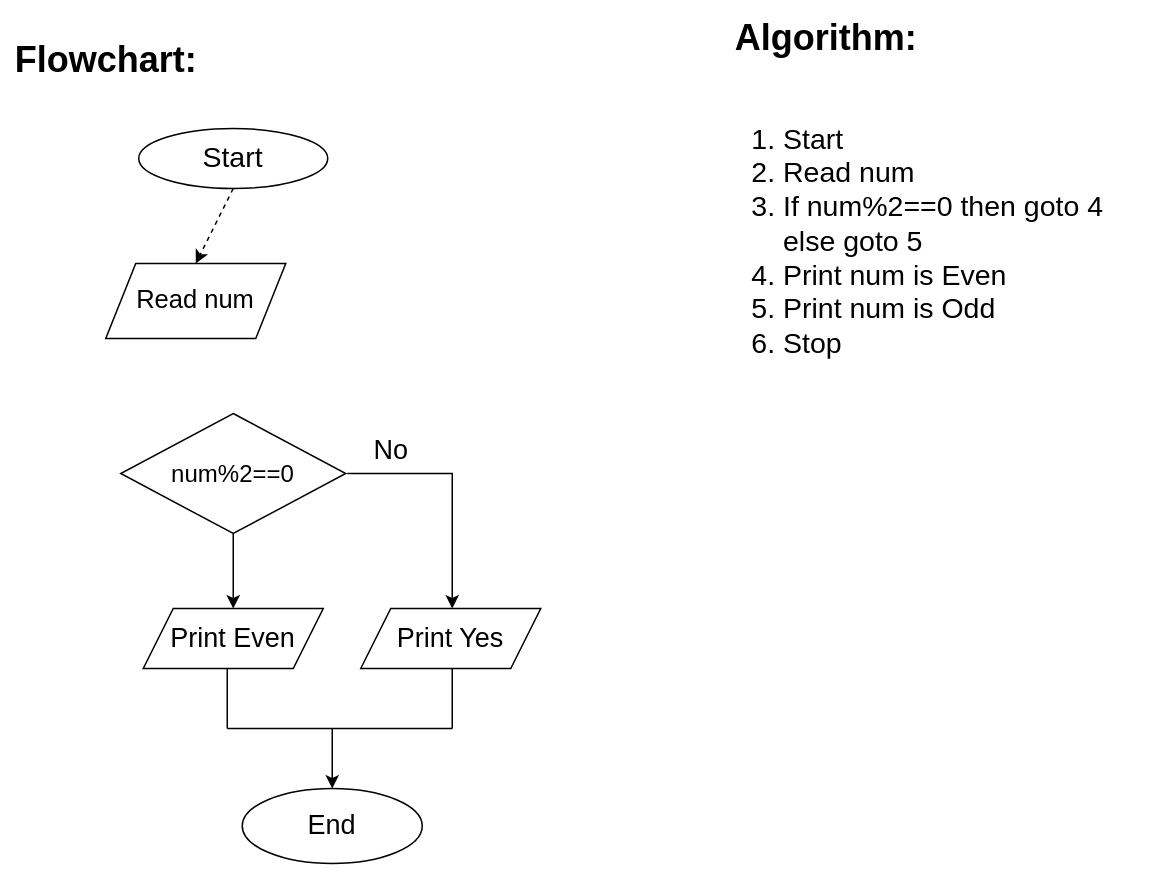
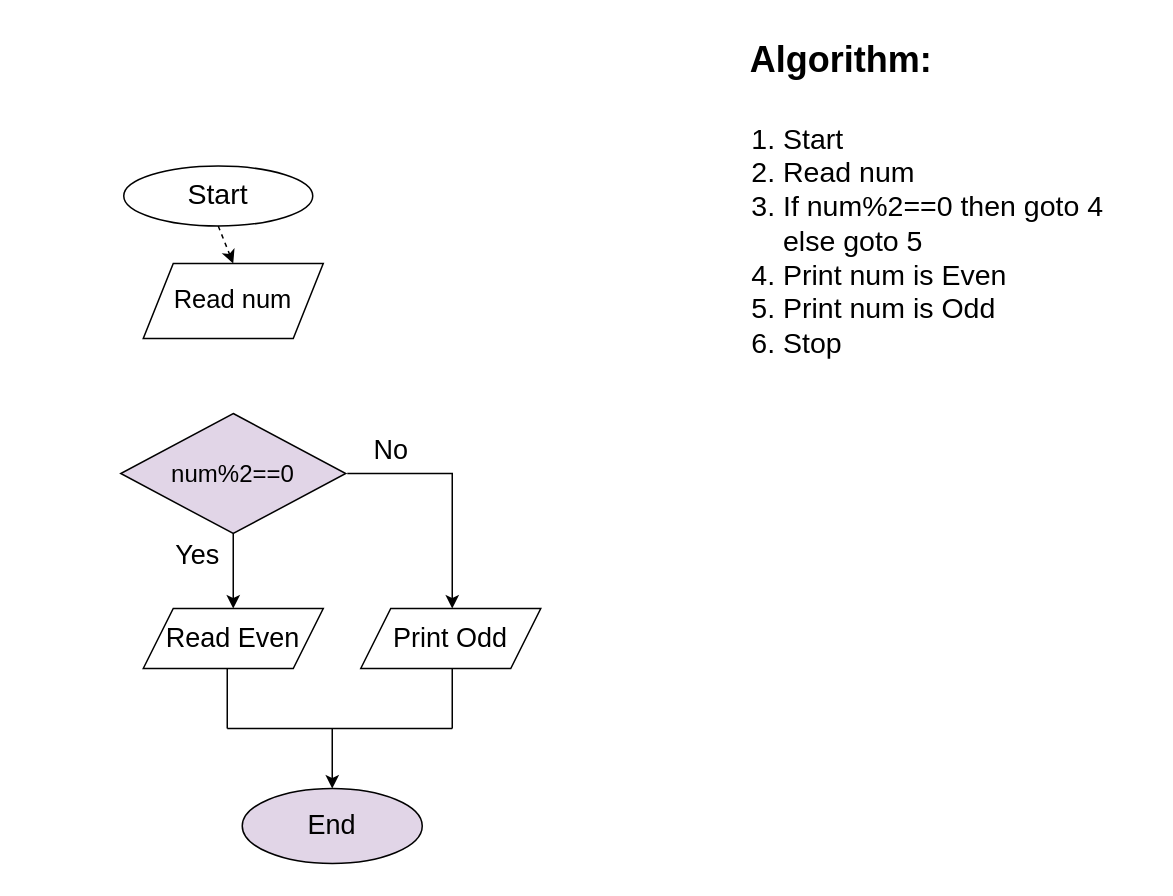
  <mxCell id="0" />
  <mxCell id="1" parent="0" />
- <mxCell id="2" value="&lt;font style=&quot;font-size: 19px;&quot;&gt;Start&lt;/font&gt;" style="ellipse;whiteSpace=wrap;html=1;" parent="1" vertex="1"><mxGeometry x="92" y="85" width="126" height="40" as="geometry" /></mxCell>
- <mxCell id="3" value="&lt;font style=&quot;font-size: 17px;&quot;&gt;Read num&lt;/font&gt;" style="shape=parallelogram;perimeter=parallelogramPerimeter;whiteSpace=wrap;html=1;fixedSize=1;" parent="1" vertex="1"><mxGeometry x="70" y="175" width="120" height="50" as="geometry" /></mxCell>
- <mxCell id="4" value="&lt;font style=&quot;font-size: 16px;&quot;&gt;num%2==0&lt;/font&gt;" style="rhombus;whiteSpace=wrap;html=1;" parent="1" vertex="1"><mxGeometry x="80" y="275" width="150" height="80" as="geometry" /></mxCell>
+ <mxCell id="2" value="&lt;font style=&quot;font-size: 19px;&quot;&gt;Start&lt;/font&gt;" style="ellipse;whiteSpace=wrap;html=1;" parent="1" vertex="1"><mxGeometry x="82" y="110" width="126" height="40" as="geometry" /></mxCell>
+ <mxCell id="3" value="&lt;font style=&quot;font-size: 17px;&quot;&gt;Read num&lt;/font&gt;" style="shape=parallelogram;perimeter=parallelogramPerimeter;whiteSpace=wrap;html=1;fixedSize=1;" parent="1" vertex="1"><mxGeometry x="95" y="175" width="120" height="50" as="geometry" /></mxCell>
+ <mxCell id="4" value="&lt;font style=&quot;font-size: 16px;&quot;&gt;num%2==0&lt;/font&gt;" style="rhombus;whiteSpace=wrap;html=1;fillColor=#e1d5e7;" parent="1" vertex="1"><mxGeometry x="80" y="275" width="150" height="80" as="geometry" /></mxCell>
  <mxCell id="5" value="" style="endArrow=classic;html=1;rounded=0;exitX=0.5;exitY=1;exitDx=0;exitDy=0;" parent="1" source="4" edge="1"><mxGeometry width="50" height="50" relative="1" as="geometry"><mxPoint x="131" y="495" as="sourcePoint" /><mxPoint x="155" y="405" as="targetPoint" /></mxGeometry></mxCell>
  <mxCell id="6" value="" style="endArrow=classic;html=1;rounded=0;" parent="1" edge="1"><mxGeometry width="50" height="50" relative="1" as="geometry"><mxPoint x="231" y="315" as="sourcePoint" /><mxPoint x="301" y="405" as="targetPoint" /><Array as="points"><mxPoint x="301" y="315" /></Array></mxGeometry></mxCell>
  <mxCell id="7" value="" style="endArrow=classic;html=1;rounded=0;exitX=0.5;exitY=1;exitDx=0;exitDy=0;entryX=0.5;entryY=0;entryDx=0;entryDy=0;dashed=1;" parent="1" source="2" target="3" edge="1"><mxGeometry width="50" height="50" relative="1" as="geometry"><mxPoint x="131" y="495" as="sourcePoint" /><mxPoint x="181" y="445" as="targetPoint" /></mxGeometry></mxCell>
+ <mxCell id="8" value="Yes" style="text;strokeColor=none;fillColor=none;html=1;fontSize=18;fontStyle=0;verticalAlign=middle;align=center;" parent="1" vertex="1"><mxGeometry x="101" y="355" width="60" height="30" as="geometry" /></mxCell>
  <mxCell id="9" value="No" style="text;strokeColor=none;fillColor=none;html=1;fontSize=18;fontStyle=0;verticalAlign=middle;align=center;" parent="1" vertex="1"><mxGeometry x="230" y="285" width="60" height="30" as="geometry" /></mxCell>
- <mxCell id="10" value="Print Even" style="shape=parallelogram;perimeter=parallelogramPerimeter;whiteSpace=wrap;html=1;fixedSize=1;fontSize=18;" parent="1" vertex="1"><mxGeometry x="95" y="405" width="120" height="40" as="geometry" /></mxCell>
- <mxCell id="11" value="Print Yes" style="shape=parallelogram;perimeter=parallelogramPerimeter;whiteSpace=wrap;html=1;fixedSize=1;fontSize=18;" parent="1" vertex="1"><mxGeometry x="240" y="405" width="120" height="40" as="geometry" /></mxCell>
+ <mxCell id="10" value="Read Even" style="shape=parallelogram;perimeter=parallelogramPerimeter;whiteSpace=wrap;html=1;fixedSize=1;fontSize=18;" parent="1" vertex="1"><mxGeometry x="95" y="405" width="120" height="40" as="geometry" /></mxCell>
+ <mxCell id="11" value="Print Odd" style="shape=parallelogram;perimeter=parallelogramPerimeter;whiteSpace=wrap;html=1;fixedSize=1;fontSize=18;" parent="1" vertex="1"><mxGeometry x="240" y="405" width="120" height="40" as="geometry" /></mxCell>
  <mxCell id="12" value="" style="endArrow=none;html=1;rounded=0;fontSize=18;" parent="1" edge="1"><mxGeometry width="50" height="50" relative="1" as="geometry"><mxPoint x="151" y="485" as="sourcePoint" /><mxPoint x="151" y="445" as="targetPoint" /></mxGeometry></mxCell>
  <mxCell id="13" value="" style="endArrow=none;html=1;rounded=0;fontSize=18;exitX=0.5;exitY=1;exitDx=0;exitDy=0;" parent="1" edge="1"><mxGeometry width="50" height="50" relative="1" as="geometry"><mxPoint x="301" y="445" as="sourcePoint" /><mxPoint x="301" y="485" as="targetPoint" /></mxGeometry></mxCell>
  <mxCell id="14" value="" style="endArrow=none;html=1;rounded=0;fontSize=18;" parent="1" edge="1"><mxGeometry width="50" height="50" relative="1" as="geometry"><mxPoint x="301" y="485" as="sourcePoint" /><mxPoint x="151" y="485" as="targetPoint" /></mxGeometry></mxCell>
  <mxCell id="15" value="" style="endArrow=classic;html=1;rounded=0;fontSize=18;" parent="1" edge="1"><mxGeometry width="50" height="50" relative="1" as="geometry"><mxPoint x="221" y="485" as="sourcePoint" /><mxPoint x="221" y="525" as="targetPoint" /></mxGeometry></mxCell>
- <mxCell id="16" value="End" style="ellipse;whiteSpace=wrap;html=1;fontSize=18;" parent="1" vertex="1"><mxGeometry x="161" y="525" width="120" height="50" as="geometry" /></mxCell>
- <mxCell id="17" value="Algorithm:" style="text;strokeColor=none;fillColor=none;html=1;fontSize=24;fontStyle=1;verticalAlign=middle;align=center;" parent="1" vertex="1"><mxGeometry x="500" y="5" width="100" height="40" as="geometry" /></mxCell>
- <mxCell id="18" value="Flowchart:" style="text;strokeColor=none;fillColor=none;html=1;fontSize=24;fontStyle=1;verticalAlign=middle;align=center;" parent="1" vertex="1"><mxGeometry x="20" y="20" width="100" height="40" as="geometry" /></mxCell>
+ <mxCell id="16" value="End" style="ellipse;whiteSpace=wrap;html=1;fontSize=18;fillColor=#e1d5e7;" parent="1" vertex="1"><mxGeometry x="161" y="525" width="120" height="50" as="geometry" /></mxCell>
+ <mxCell id="17" value="Algorithm:" style="text;strokeColor=none;fillColor=none;html=1;fontSize=24;fontStyle=1;verticalAlign=middle;align=center;" parent="1" vertex="1"><mxGeometry x="510" y="20" width="100" height="40" as="geometry" /></mxCell>
  <mxCell id="19" value="&lt;ol&gt;&lt;li&gt;Start&lt;/li&gt;&lt;li&gt;Read num&lt;/li&gt;&lt;li&gt;If num%2==0 then goto 4 else goto 5&lt;/li&gt;&lt;li&gt;Print num is Even&lt;/li&gt;&lt;li&gt;Print num is Odd&lt;/li&gt;&lt;li&gt;Stop&lt;/li&gt;&lt;/ol&gt;" style="text;strokeColor=none;fillColor=none;html=1;whiteSpace=wrap;verticalAlign=middle;overflow=hidden;fontSize=19;" parent="1" vertex="1"><mxGeometry x="480" y="60" width="280" height="180" as="geometry" /></mxCell>
